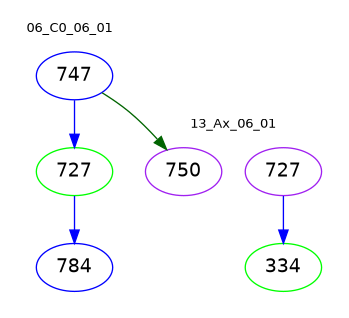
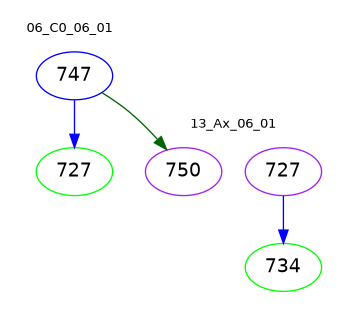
  digraph {
    fontname="DejaVu Sans"
    node [color=purple fontname="DejaVu Sans"]
    edge [color=blue fontname="DejaVu Sans"]
    n1 [label=727]
-   n2 [color=green label=334]
+   n2 [color=green label=734]
    n3 [label=750]
    n4 [color=blue label=747]
    n5 [color=green label=727]
-   n6 [color=blue label=784]
    subgraph cluster_1 {
      color=white
      fontsize=10
      label="13_Ax_06_01"
      n1
      n2
      n3
    }
    subgraph cluster_2 {
      color=white
      fontsize=10
      label="06_C0_06_01"
      n4
      n5
-     n6
    }
    n1 -> n2
    n4 -> n3 [color=darkgreen]
    n4 -> n5
-   n5 -> n6
  }
